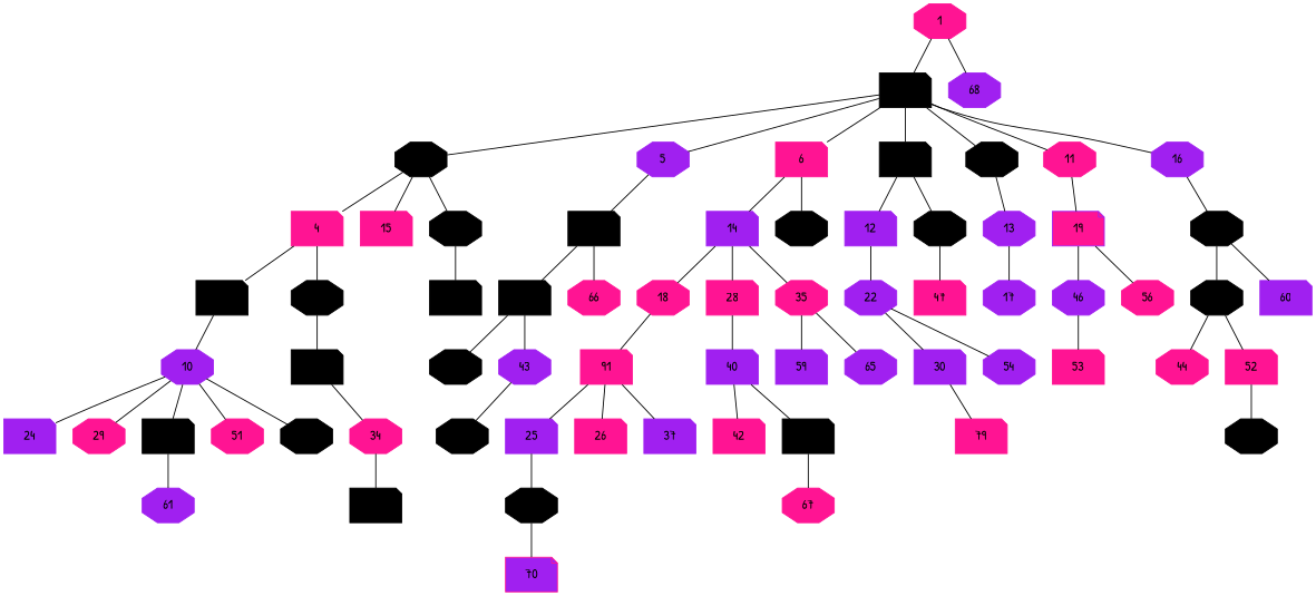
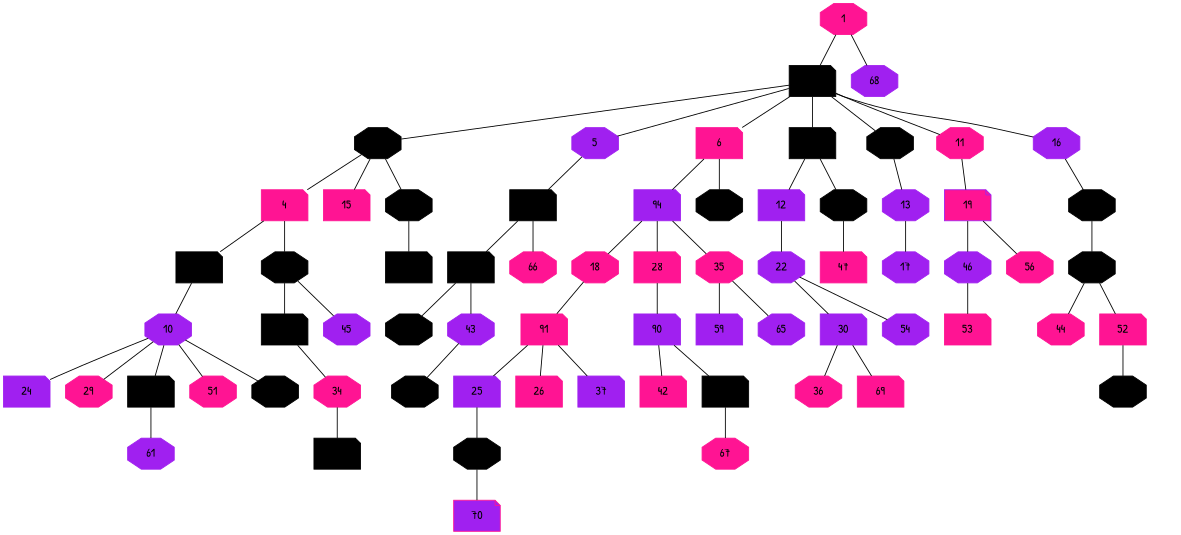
  graph {
    fontname="Patrick Hand"
    node [color=deeppink fontname="Patrick Hand" shape=octagon style=filled]
    edge [fontname="Patrick Hand"]
    2 [color=black shape=note]
    1
    68 [color=purple]
    3 [color=black]
    5 [color=purple]
    6 [shape=note]
    7 [color=black shape=note]
    8 [color=black]
    11
    16 [color=purple]
    4 [shape=note]
    15 [shape=note]
    48 [color=black]
    23 [color=black shape=note]
-   14 [color=purple shape=note]
+   14 [color=purple shape=note label=94]
    50 [color=black]
    12 [color=purple shape=note]
    38 [color=black]
    13 [color=purple]
    19 [color=purple fillcolor=deeppink shape=note]
    31 [color=black]
    9 [color=black shape=note]
    20 [color=black]
    55 [color=black shape=note]
    10 [color=purple]
    32 [color=black shape=note]
+   45 [color=purple]
    27 [color=black shape=note]
    66
    18
    28 [shape=note]
    35
    22 [color=purple]
    47 [shape=note]
    17 [color=purple]
    24 [color=purple shape=note]
    29
    41 [color=black shape=note]
    51
    57 [color=black]
    61 [color=purple]
    46 [color=purple]
    56
    30 [color=purple shape=note]
    54 [color=purple]
    n46 [label=91 shape=note]
-   40 [color=purple shape=note]
+   40 [color=purple shape=note label=90]
    59 [color=purple shape=note]
    65 [color=purple]
    39 [color=black]
-   60 [color=purple shape=note]
    25 [color=purple shape=note]
    26 [shape=note]
    37 [color=purple shape=note]
    53 [shape=note]
    34
    63 [color=black]
-   69 [shape=note label=79]
+   36
+   69 [shape=note]
    33 [color=black]
    43 [color=purple]
    70 [fillcolor=purple shape=note]
    62 [color=black]
    42 [shape=note]
    49 [color=black shape=note]
    44
    52 [shape=note]
    58 [color=black shape=note]
    64 [color=black]
    67
    2 -- 3
    2 -- 5
    2 -- 6
    2 -- 7
    2 -- 8
    2 -- 11
    2 -- 16
    1 -- 2
    1 -- 68
    3 -- 4
    3 -- 15
    3 -- 48
    5 -- 23
    6 -- 14
    6 -- 50
    7 -- 12
    7 -- 38
    8 -- 13
    11 -- 19
    16 -- 31
    4 -- 9
    4 -- 20
    48 -- 55
    23 -- 27
    23 -- 66
    14 -- 18
    14 -- 28
    14 -- 35
    12 -- 22
    38 -- 47
    13 -- 17
    19 -- 46
    19 -- 56
    31 -- 39
-   31 -- 60
    9 -- 10
    20 -- 32
+   20 -- 45
    10 -- 24
    10 -- 29
    10 -- 41
    10 -- 51
    10 -- 57
    32 -- 34
    27 -- 33
    27 -- 43
    18 -- n46
    28 -- 40
    35 -- 59
    35 -- 65
    22 -- 30
    22 -- 54
    41 -- 61
    46 -- 53
+   30 -- 36
    30 -- 69
    n46 -- 25
    n46 -- 26
    n46 -- 37
    40 -- 42
    40 -- 49
    39 -- 44
    39 -- 52
    25 -- 63
    34 -- 58
    63 -- 70
    43 -- 62
    49 -- 67
    52 -- 64
  }
